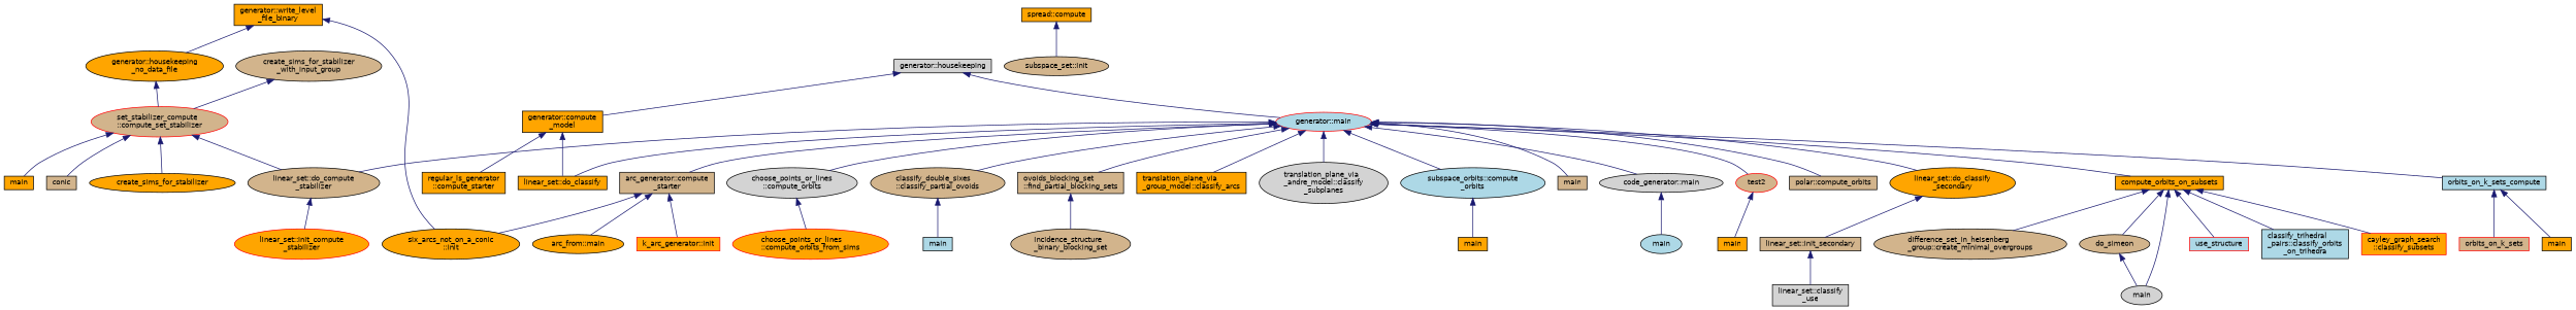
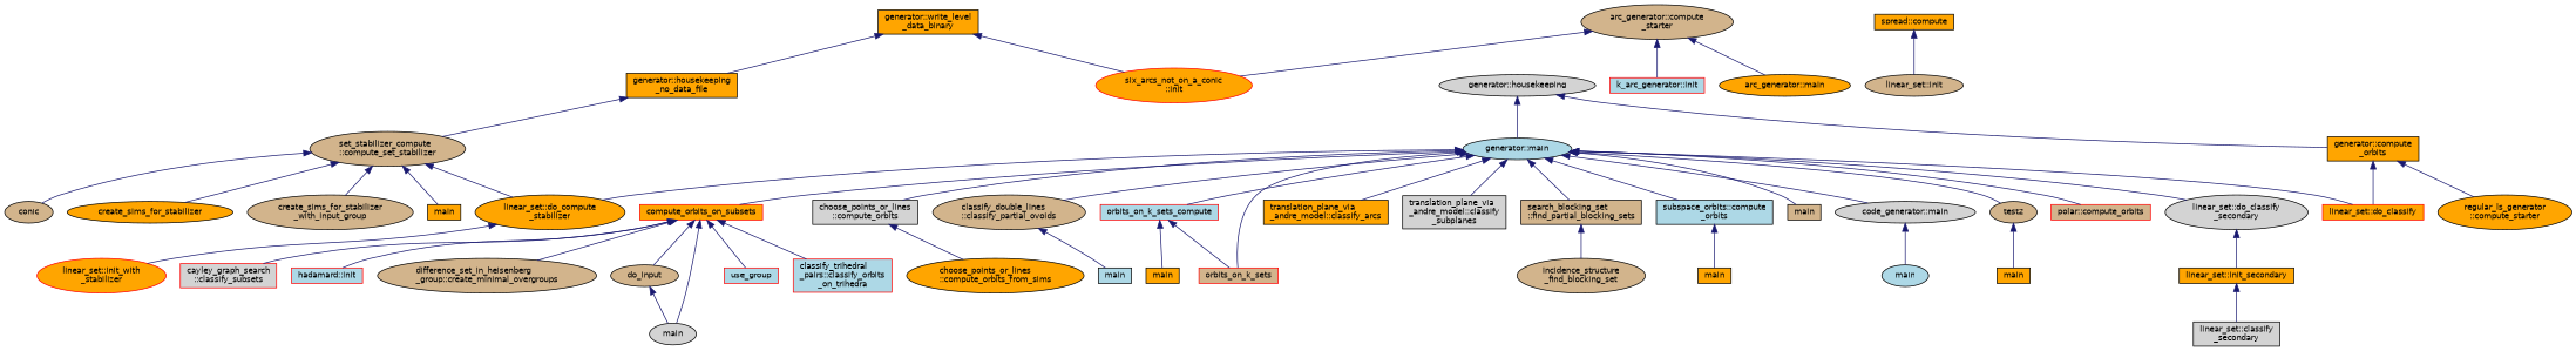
  digraph {
    rankdir=TB
    node [color=black fillcolor=orange fontname=Helvetica fontsize=10 shape=box style=filled]
    edge [color=midnightblue dir=back fontname=Helvetica fontsize=10 labelfontname=Helvetica labelfontsize=10 style=solid]
-   n1 [fontcolor=black height=0.2 label="generator::write_level\l_file_binary" width=0.4]
-   n2 [height=0.2 label="generator::housekeeping\l_no_data_file" shape=ellipse width=0.4]
-   n3 [height=0.2 label="six_arcs_not_on_a_conic\l::init" shape=ellipse width=0.4]
-   n4 [fillcolor=lightgrey height=0.2 label="generator::housekeeping" width=0.4]
-   n5 [height=0.2 label="generator::compute\l_model" width=0.4]
-   n6 [color=red fillcolor=lightblue height=0.2 label="generator::main" shape=ellipse width=0.4]
-   n7 [color=red fillcolor=tan height=0.2 label="set_stabilizer_compute\l::compute_set_stabilizer" shape=ellipse width=0.4]
-   n8 [height=0.2 label="regular_ls_generator\l::compute_starter" width=0.4]
-   n9 [height=0.2 label="linear_set::do_classify" width=0.4]
+   n1 [fontcolor=black height=0.2 label="generator::write_level\l_data_binary" width=0.4]
+   n2 [height=0.2 label="generator::housekeeping\l_no_data_file" width=0.4]
+   n3 [color=red height=0.2 label="six_arcs_not_on_a_conic\l::init" shape=ellipse width=0.4]
+   n4 [fillcolor=lightgrey height=0.2 label="generator::housekeeping" shape=ellipse width=0.4]
+   n5 [height=0.2 label="generator::compute\l_orbits" width=0.4]
+   n6 [fillcolor=lightblue height=0.2 label="generator::main" shape=ellipse width=0.4]
+   n7 [fillcolor=tan height=0.2 label="set_stabilizer_compute\l::compute_set_stabilizer" shape=ellipse width=0.4]
+   n8 [height=0.2 label="regular_ls_generator\l::compute_starter" shape=ellipse width=0.4]
+   n9 [color=red height=0.2 label="linear_set::do_classify" width=0.4]
    n10 [fillcolor=tan height=0.2 label=main width=0.4]
    n11 [fillcolor=lightgrey height=0.2 label="code_generator::main" shape=ellipse width=0.4]
-   n12 [color=red fillcolor=tan height=0.2 label=test2 shape=ellipse width=0.4]
-   n13 [fillcolor=tan height=0.2 label="polar::compute_orbits" width=0.4]
-   n14 [height=0.2 label="linear_set::do_classify\l_secondary" shape=ellipse width=0.4]
-   n15 [fillcolor=tan height=0.2 label="linear_set::do_compute\l_stabilizer" shape=ellipse width=0.4]
-   n16 [height=0.2 label=compute_orbits_on_subsets width=0.4]
-   n17 [fillcolor=lightblue height=0.2 label=orbits_on_k_sets_compute width=0.4]
-   n18 [fillcolor=tan height=0.2 label="arc_generator::compute\l_starter" width=0.4]
-   n19 [fillcolor=lightgrey height=0.2 label="choose_points_or_lines\l::compute_orbits" shape=ellipse width=0.4]
-   n20 [fillcolor=tan height=0.2 label="classify_double_sixes\l::classify_partial_ovoids" shape=ellipse width=0.4]
-   n21 [fillcolor=tan height=0.2 label="ovoids_blocking_set\l::find_partial_blocking_sets" width=0.4]
-   n22 [height=0.2 label="translation_plane_via\l_group_model::classify_arcs" width=0.4]
-   n23 [fillcolor=lightgrey height=0.2 label="translation_plane_via\l_andre_model::classify\l_subplanes" shape=ellipse width=0.4]
-   n24 [fillcolor=lightblue height=0.2 label="subspace_orbits::compute\l_orbits" shape=ellipse width=0.4]
+   n12 [fillcolor=tan height=0.2 label=test2 shape=ellipse width=0.4]
+   n13 [color=red fillcolor=tan height=0.2 label="polar::compute_orbits" width=0.4]
+   n14 [fillcolor=lightgrey height=0.2 label="linear_set::do_classify\l_secondary" shape=ellipse width=0.4]
+   n15 [height=0.2 label="linear_set::do_compute\l_stabilizer" shape=ellipse width=0.4]
+   n16 [color=red height=0.2 label=compute_orbits_on_subsets width=0.4]
+   n17 [color=red fillcolor=lightblue height=0.2 label=orbits_on_k_sets_compute width=0.4]
+   n18 [fillcolor=tan height=0.2 label="arc_generator::compute\l_starter" shape=ellipse width=0.4]
+   n19 [fillcolor=lightgrey height=0.2 label="choose_points_or_lines\l::compute_orbits" width=0.4]
+   n20 [fillcolor=tan height=0.2 label="classify_double_lines\l::classify_partial_ovoids" shape=ellipse width=0.4]
+   n21 [fillcolor=tan height=0.2 label="search_blocking_set\l::find_partial_blocking_sets" width=0.4]
+   n22 [height=0.2 label="translation_plane_via\l_andre_model::classify_arcs" width=0.4]
+   n23 [fillcolor=lightgrey height=0.2 label="translation_plane_via\l_andre_model::classify\l_subplanes" width=0.4]
+   n24 [fillcolor=lightblue height=0.2 label="subspace_orbits::compute\l_orbits" width=0.4]
    n25 [fillcolor=lightblue height=0.2 label=main shape=ellipse width=0.4]
    n26 [height=0.2 label=main width=0.4]
-   n27 [fillcolor=tan height=0.2 label="linear_set::init_secondary" width=0.4]
-   n28 [color=red height=0.2 label="linear_set::init_compute\l_stabilizer" shape=ellipse width=0.4]
-   n29 [color=red height=0.2 label="cayley_graph_search\l::classify_subsets" width=0.4]
+   n27 [height=0.2 label="linear_set::init_secondary" width=0.4]
+   n28 [color=red height=0.2 label="linear_set::init_with\l_stabilizer" shape=ellipse width=0.4]
+   n29 [color=red fillcolor=lightgrey height=0.2 label="cayley_graph_search\l::classify_subsets" width=0.4]
+   n30 [color=red fillcolor=lightblue height=0.2 label="hadamard::init" width=0.4]
    n31 [fillcolor=tan height=0.2 label="difference_set_in_heisenberg\l_group::create_minimal_overgroups" shape=ellipse width=0.4]
    n32 [fillcolor=lightgrey height=0.2 label=main shape=ellipse width=0.4]
-   n33 [fillcolor=tan height=0.2 label=do_simeon shape=ellipse width=0.4]
-   n34 [color=red fillcolor=lightblue height=0.2 label=use_structure width=0.4]
-   n35 [fillcolor=lightblue height=0.2 label="classify_trihedral\l_pairs::classify_orbits\l_on_trihedra" width=0.4]
+   n33 [fillcolor=tan height=0.2 label=do_input shape=ellipse width=0.4]
+   n34 [color=red fillcolor=lightblue height=0.2 label=use_group width=0.4]
+   n35 [color=red fillcolor=lightblue height=0.2 label="classify_trihedral\l_pairs::classify_orbits\l_on_trihedra" width=0.4]
    n36 [height=0.2 label=main width=0.4]
    n37 [color=red fillcolor=tan height=0.2 label=orbits_on_k_sets width=0.4]
-   n38 [height=0.2 label="arc_from::main" shape=ellipse width=0.4]
-   n39 [color=red height=0.2 label="k_arc_generator::init" width=0.4]
-   n40 [color=red height=0.2 label="choose_points_or_lines\l::compute_orbits_from_sims" shape=ellipse width=0.4]
+   n38 [height=0.2 label="arc_generator::main" shape=ellipse width=0.4]
+   n39 [color=red fillcolor=lightblue height=0.2 label="k_arc_generator::init" width=0.4]
+   n40 [height=0.2 label="choose_points_or_lines\l::compute_orbits_from_sims" shape=ellipse width=0.4]
    n41 [fillcolor=lightblue height=0.2 label=main width=0.4]
-   n42 [fillcolor=tan height=0.2 label="incidence_structure\l_binary_blocking_set" shape=ellipse width=0.4]
+   n42 [fillcolor=tan height=0.2 label="incidence_structure\l_find_blocking_set" shape=ellipse width=0.4]
    n43 [height=0.2 label="spread::compute" width=0.4]
-   n44 [fillcolor=tan height=0.2 label="subspace_set::init" shape=ellipse width=0.4]
+   n44 [fillcolor=tan height=0.2 label="linear_set::init" shape=ellipse width=0.4]
    n45 [height=0.2 label=main width=0.4]
-   n46 [fillcolor=lightgrey height=0.2 label="linear_set::classify\l_use" width=0.4]
+   n46 [fillcolor=lightgrey height=0.2 label="linear_set::classify\l_secondary" width=0.4]
    n47 [height=0.2 label=main width=0.4]
-   n48 [fillcolor=tan height=0.2 label=conic width=0.4]
+   n48 [fillcolor=tan height=0.2 label=conic shape=ellipse width=0.4]
    n49 [height=0.2 label=create_sims_for_stabilizer shape=ellipse width=0.4]
    n50 [fillcolor=tan height=0.2 label="create_sims_for_stabilizer\l_with_input_group" shape=ellipse width=0.4]
    n1 -> n2
    n1 -> n3
    n2 -> n7
    n4 -> n5
    n4 -> n6
    n5 -> n8
    n5 -> n9
    n6 -> n9
    n6 -> n10
    n6 -> n11
    n6 -> n12
    n6 -> n13
    n6 -> n14
    n6 -> n15
    n6 -> n16
    n6 -> n17
-   n6 -> n18
+   n6 -> n37
    n6 -> n19
    n6 -> n20
    n6 -> n21
    n6 -> n22
    n6 -> n23
    n6 -> n24
    n7 -> n15
    n7 -> n47
    n7 -> n48
    n7 -> n49
-   n50 -> n7
+   n7 -> n50
    n11 -> n25
    n12 -> n26
    n14 -> n27
    n15 -> n28
    n16 -> n29
+   n16 -> n30
    n16 -> n31
    n16 -> n32
    n16 -> n33
    n16 -> n34
    n16 -> n35
    n17 -> n36
    n17 -> n37
    n18 -> n3
    n18 -> n38
    n18 -> n39
    n19 -> n40
    n20 -> n41
    n21 -> n42
    n24 -> n45
    n27 -> n46
    n33 -> n32
    n43 -> n44
  }
